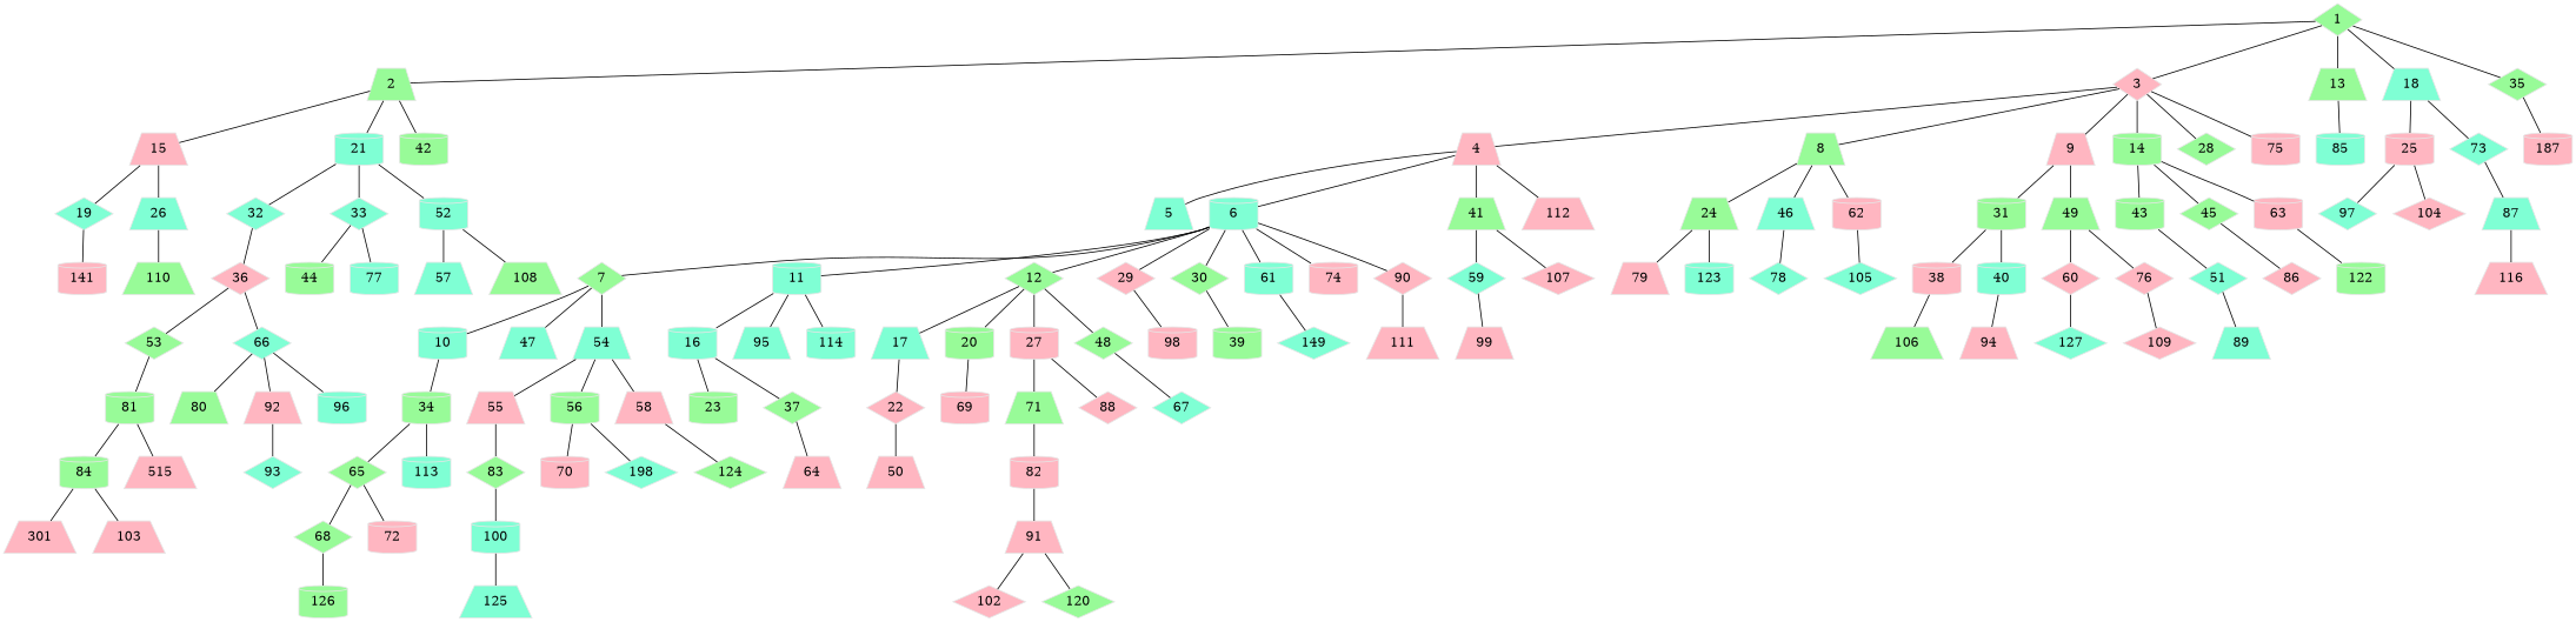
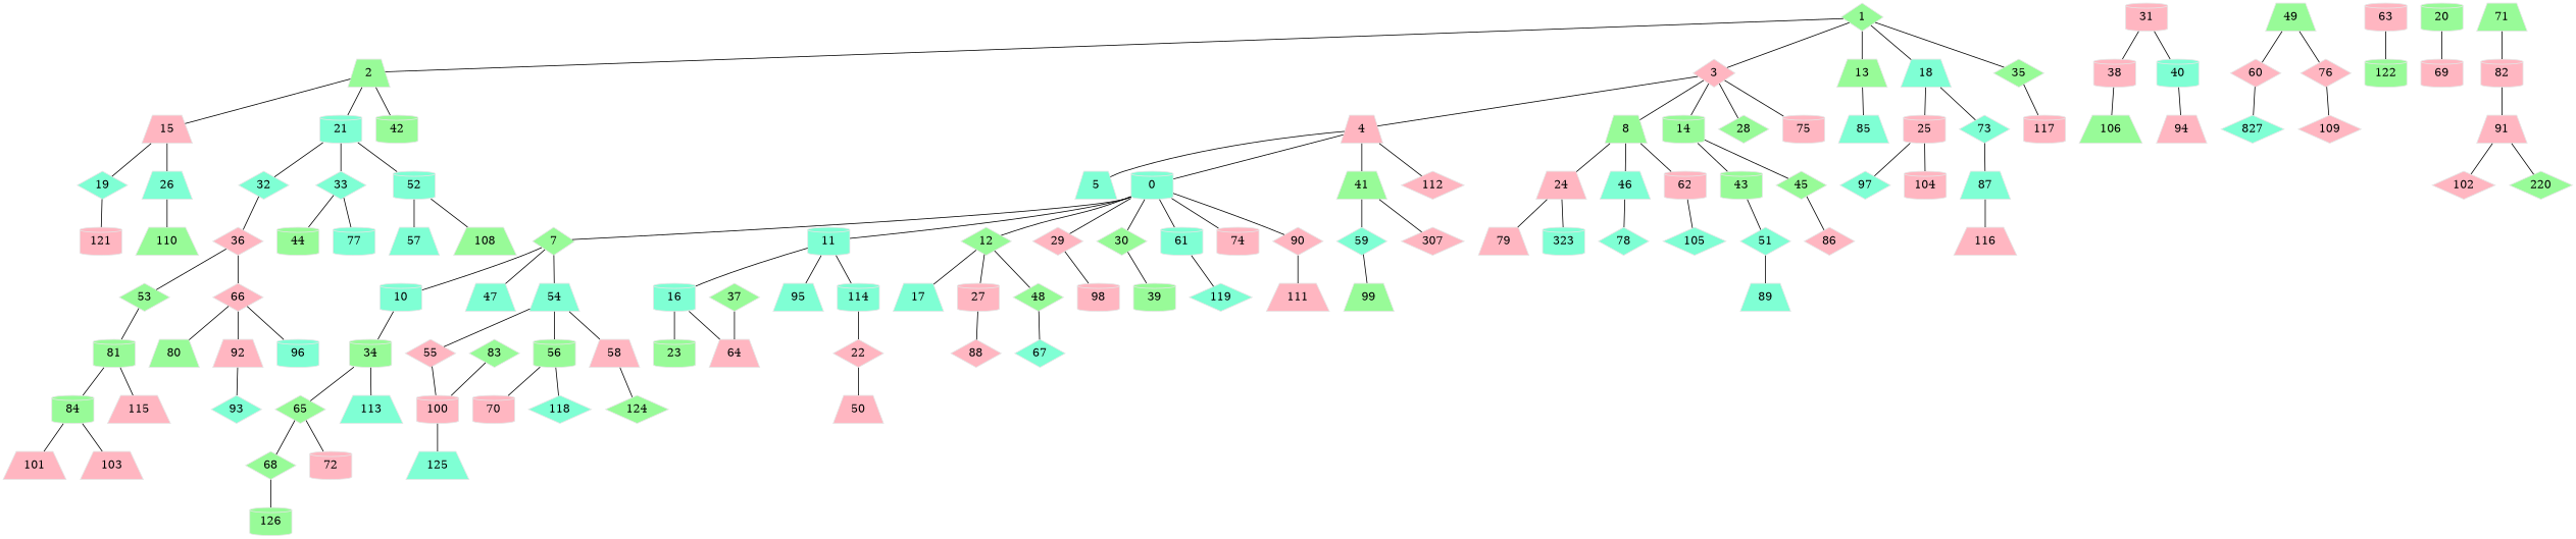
  graph {
    node [color=gray90 fillcolor=lightpink shape=diamond style=filled]
    1 [fillcolor=palegreen]
    2 [fillcolor=palegreen shape=trapezium]
    3
    13 [fillcolor=palegreen shape=trapezium]
    18 [fillcolor=aquamarine shape=trapezium]
    35 [fillcolor=palegreen]
    15 [shape=trapezium]
    21 [fillcolor=aquamarine shape=cylinder]
    42 [fillcolor=palegreen shape=cylinder]
    4 [shape=trapezium]
    8 [fillcolor=palegreen shape=trapezium]
-   9 [shape=trapezium]
    14 [fillcolor=palegreen shape=cylinder]
    28 [fillcolor=palegreen]
    75 [shape=cylinder]
-   85 [fillcolor=aquamarine shape=cylinder]
+   85 [fillcolor=aquamarine shape=trapezium]
    25 [shape=cylinder]
    73 [fillcolor=aquamarine]
-   117 [shape=cylinder label=187]
+   117 [shape=cylinder]
    19 [fillcolor=aquamarine]
    26 [fillcolor=aquamarine shape=trapezium]
    32 [fillcolor=aquamarine]
    33 [fillcolor=aquamarine]
    52 [fillcolor=aquamarine shape=cylinder]
    5 [fillcolor=aquamarine shape=trapezium]
-   6 [fillcolor=aquamarine shape=cylinder]
+   6 [fillcolor=aquamarine shape=cylinder label=0]
    41 [fillcolor=palegreen shape=trapezium]
-   112 [shape=trapezium]
-   24 [fillcolor=palegreen shape=trapezium]
+   112
+   24 [shape=trapezium]
    46 [fillcolor=aquamarine shape=trapezium]
    62 [shape=cylinder]
-   31 [fillcolor=palegreen shape=cylinder]
+   31 [shape=cylinder]
    49 [fillcolor=palegreen shape=trapezium]
    43 [fillcolor=palegreen shape=cylinder]
    45 [fillcolor=palegreen]
    63 [shape=cylinder]
    7 [fillcolor=palegreen]
    11 [fillcolor=aquamarine shape=cylinder]
    12 [fillcolor=palegreen]
    29
    30 [fillcolor=palegreen]
    61 [fillcolor=aquamarine shape=cylinder]
    74 [shape=cylinder]
    90
    59 [fillcolor=aquamarine]
-   107
+   107 [label=307]
    10 [fillcolor=aquamarine shape=cylinder]
    47 [fillcolor=aquamarine shape=trapezium]
    54 [fillcolor=aquamarine shape=trapezium]
    16 [fillcolor=aquamarine shape=cylinder]
    95 [fillcolor=aquamarine shape=trapezium]
    114 [fillcolor=aquamarine shape=cylinder]
    17 [fillcolor=aquamarine shape=trapezium]
    20 [fillcolor=palegreen shape=cylinder]
    27 [shape=cylinder]
    48 [fillcolor=palegreen]
    98 [shape=cylinder]
    39 [fillcolor=palegreen shape=cylinder]
-   119 [fillcolor=aquamarine label=149]
+   119 [fillcolor=aquamarine]
    111 [shape=trapezium]
    34 [fillcolor=palegreen shape=cylinder]
-   55 [shape=trapezium]
+   55
    56 [fillcolor=palegreen shape=cylinder]
    58 [shape=trapezium]
    79 [shape=trapezium]
-   123 [fillcolor=aquamarine shape=cylinder]
+   123 [fillcolor=aquamarine shape=cylinder label=323]
    78 [fillcolor=aquamarine]
    105 [fillcolor=aquamarine]
    38 [shape=cylinder]
    40 [fillcolor=aquamarine shape=cylinder]
    60
    76
    65 [fillcolor=palegreen]
-   113 [fillcolor=aquamarine shape=cylinder]
+   113 [fillcolor=aquamarine shape=trapezium]
    23 [fillcolor=palegreen shape=cylinder]
    37 [fillcolor=palegreen]
    22
    69 [shape=cylinder]
    71 [fillcolor=palegreen shape=trapezium]
    88
    67 [fillcolor=aquamarine]
    51 [fillcolor=aquamarine]
    86
    122 [fillcolor=palegreen shape=cylinder]
-   121 [shape=cylinder label=141]
+   121 [shape=cylinder]
    110 [fillcolor=palegreen shape=trapezium]
    64 [shape=trapezium]
    50 [shape=trapezium]
    97 [fillcolor=aquamarine]
-   104
+   104 [shape=cylinder]
    87 [fillcolor=aquamarine shape=trapezium]
    36
    44 [fillcolor=palegreen shape=cylinder]
    77 [fillcolor=aquamarine shape=cylinder]
    57 [fillcolor=aquamarine shape=trapezium]
    108 [fillcolor=palegreen shape=trapezium]
    82 [shape=cylinder]
    106 [fillcolor=palegreen shape=trapezium]
    94 [shape=trapezium]
    53 [fillcolor=palegreen]
-   66 [fillcolor=aquamarine]
+   66
    68 [fillcolor=palegreen]
    72 [shape=cylinder]
    81 [fillcolor=palegreen shape=cylinder]
    80 [fillcolor=palegreen shape=trapezium]
    92 [shape=trapezium]
    96 [fillcolor=aquamarine shape=cylinder]
-   99 [shape=trapezium]
+   99 [fillcolor=palegreen shape=trapezium]
    89 [fillcolor=aquamarine shape=trapezium]
-   127 [fillcolor=aquamarine]
+   127 [fillcolor=aquamarine label=827]
    109
    84 [fillcolor=palegreen shape=cylinder]
-   115 [shape=trapezium label=515]
+   115 [shape=trapezium]
    83 [fillcolor=palegreen]
    70 [shape=cylinder]
-   118 [fillcolor=aquamarine label=198]
+   118 [fillcolor=aquamarine]
    124 [fillcolor=palegreen]
-   100 [fillcolor=aquamarine shape=cylinder]
+   100 [shape=cylinder]
    126 [fillcolor=palegreen shape=cylinder]
    93 [fillcolor=aquamarine]
    91 [shape=trapezium]
    116 [shape=trapezium]
-   101 [shape=trapezium label=301]
+   101 [shape=trapezium]
    103 [shape=trapezium]
    102
-   120 [fillcolor=palegreen]
+   120 [fillcolor=palegreen label=220]
    125 [fillcolor=aquamarine shape=trapezium]
    1 -- 2
    1 -- 3
    1 -- 13
    1 -- 18
    1 -- 35
    2 -- 15
    2 -- 21
    2 -- 42
    3 -- 4
    3 -- 8
-   3 -- 9
    3 -- 14
    3 -- 28
    3 -- 75
    13 -- 85
    18 -- 25
    18 -- 73
    35 -- 117
    15 -- 19
    15 -- 26
    21 -- 32
    21 -- 33
    21 -- 52
    4 -- 5
    4 -- 6
    4 -- 41
    4 -- 112
    8 -- 24
    8 -- 46
    8 -- 62
-   9 -- 31
-   9 -- 49
    14 -- 43
    14 -- 45
-   14 -- 63
    25 -- 97
    25 -- 104
    73 -- 87
    19 -- 121
    26 -- 110
    32 -- 36
    33 -- 44
    33 -- 77
    52 -- 57
    52 -- 108
    6 -- 7
    6 -- 11
    6 -- 12
    6 -- 29
    6 -- 30
    6 -- 61
    6 -- 74
    6 -- 90
    41 -- 59
    41 -- 107
    24 -- 79
    24 -- 123
    46 -- 78
    62 -- 105
    31 -- 38
    31 -- 40
    49 -- 60
    49 -- 76
    43 -- 51
    45 -- 86
    63 -- 122
    7 -- 10
    7 -- 47
    7 -- 54
    11 -- 16
    11 -- 95
    11 -- 114
    12 -- 17
-   12 -- 20
    12 -- 27
    12 -- 48
    29 -- 98
    30 -- 39
    61 -- 119
    90 -- 111
    59 -- 99
    10 -- 34
    54 -- 55
    54 -- 56
    54 -- 58
    16 -- 23
-   16 -- 37
-   17 -- 22
+   16 -- 64
+   114 -- 22
    20 -- 69
-   27 -- 71
    27 -- 88
    48 -- 67
    34 -- 65
    34 -- 113
-   55 -- 83
+   55 -- 100
    56 -- 70
    56 -- 118
    58 -- 124
    38 -- 106
    40 -- 94
    60 -- 127
    76 -- 109
    65 -- 68
    65 -- 72
    37 -- 64
    22 -- 50
    71 -- 82
    51 -- 89
    87 -- 116
    36 -- 53
    36 -- 66
    82 -- 91
    53 -- 81
    66 -- 80
    66 -- 92
    66 -- 96
    68 -- 126
    81 -- 84
    81 -- 115
    92 -- 93
    84 -- 101
    84 -- 103
    83 -- 100
    100 -- 125
    91 -- 102
    91 -- 120
  }
